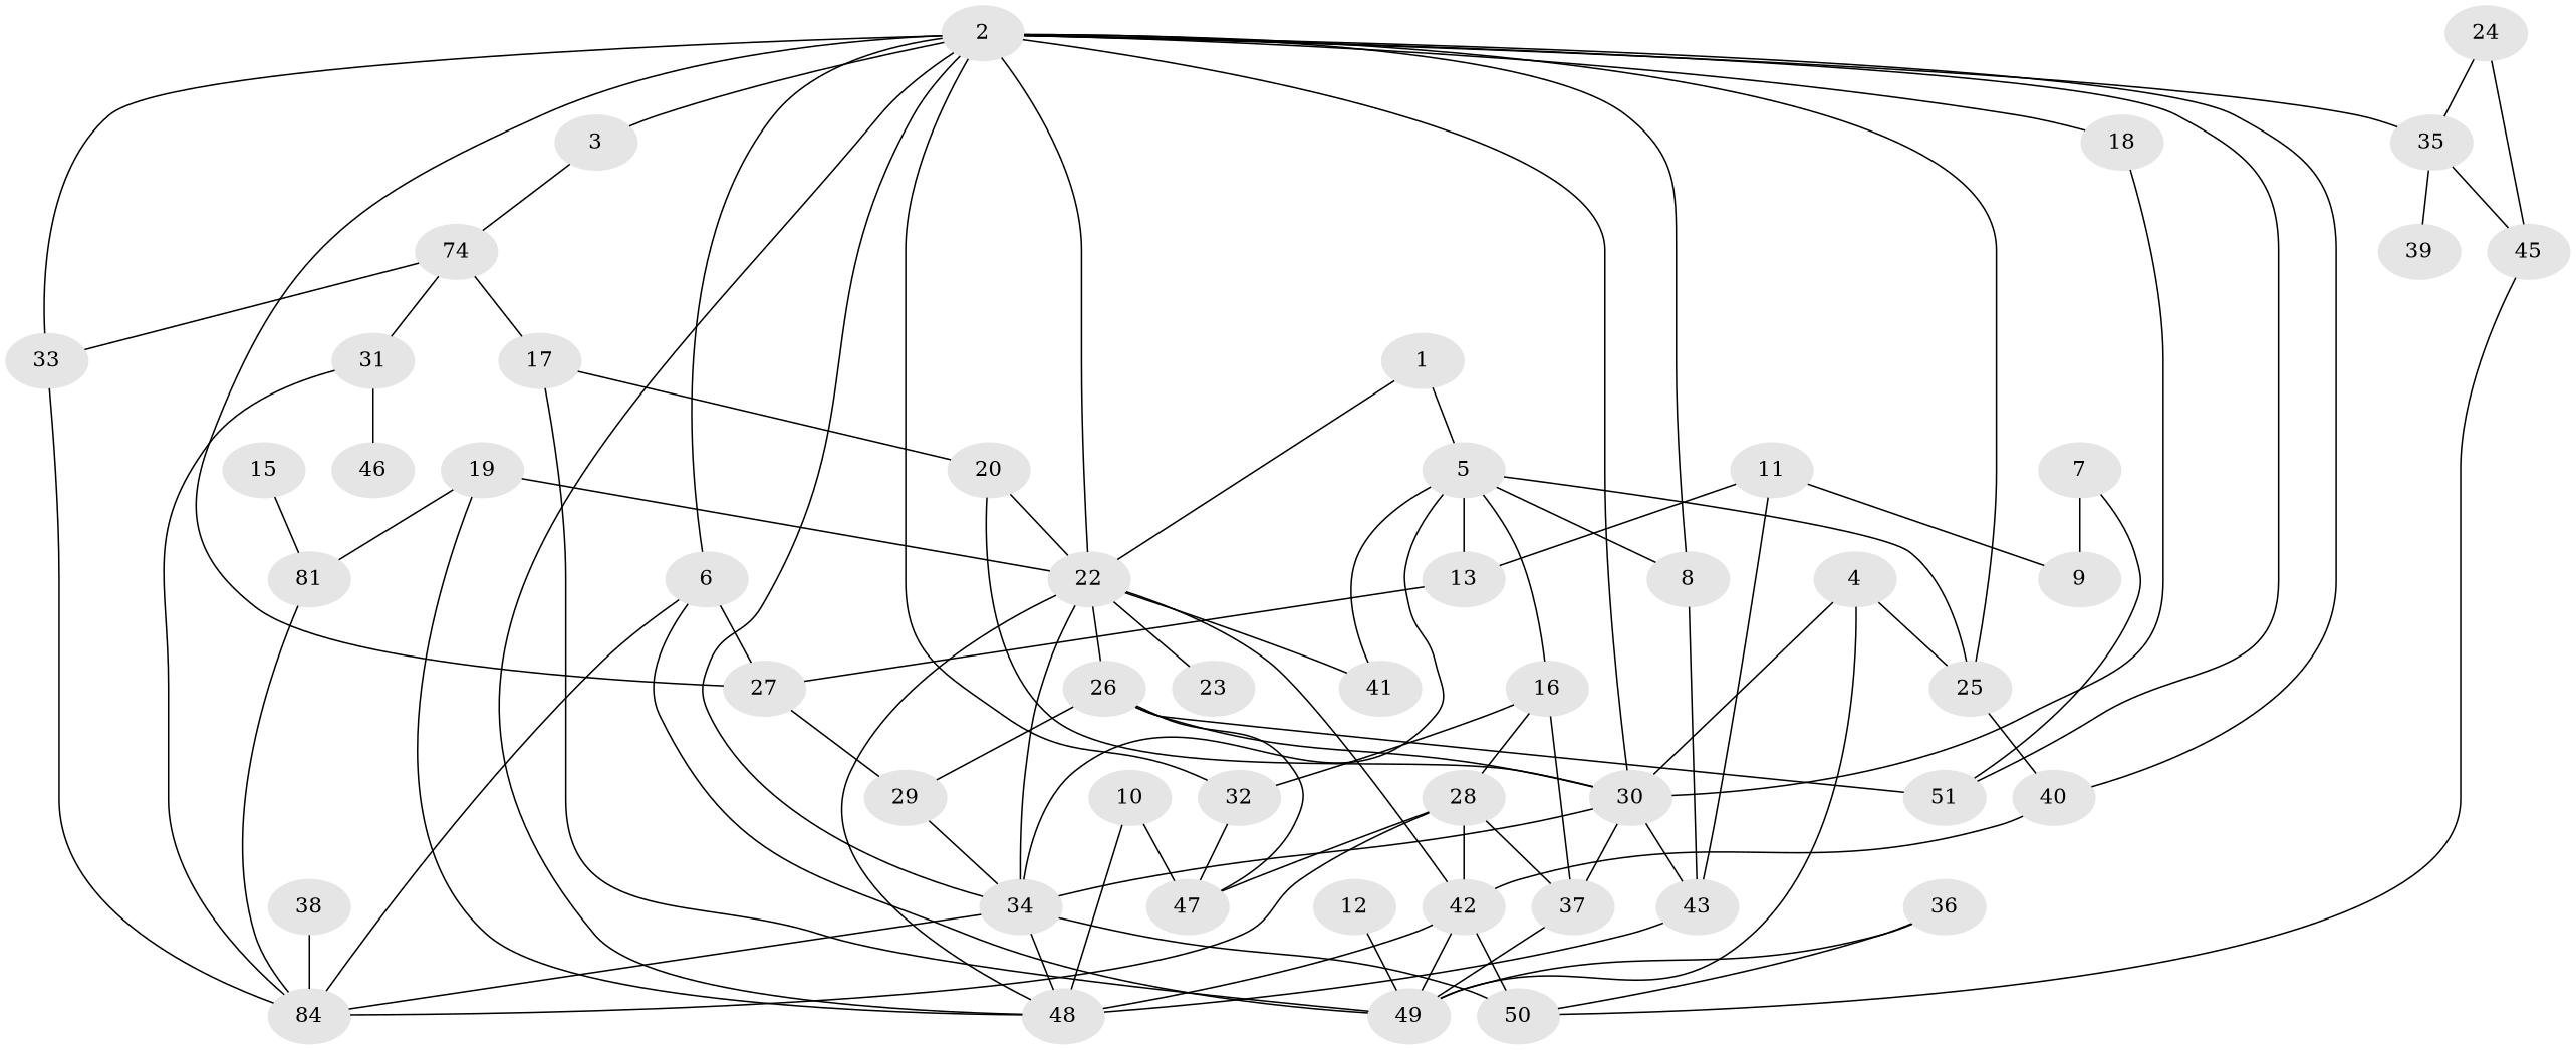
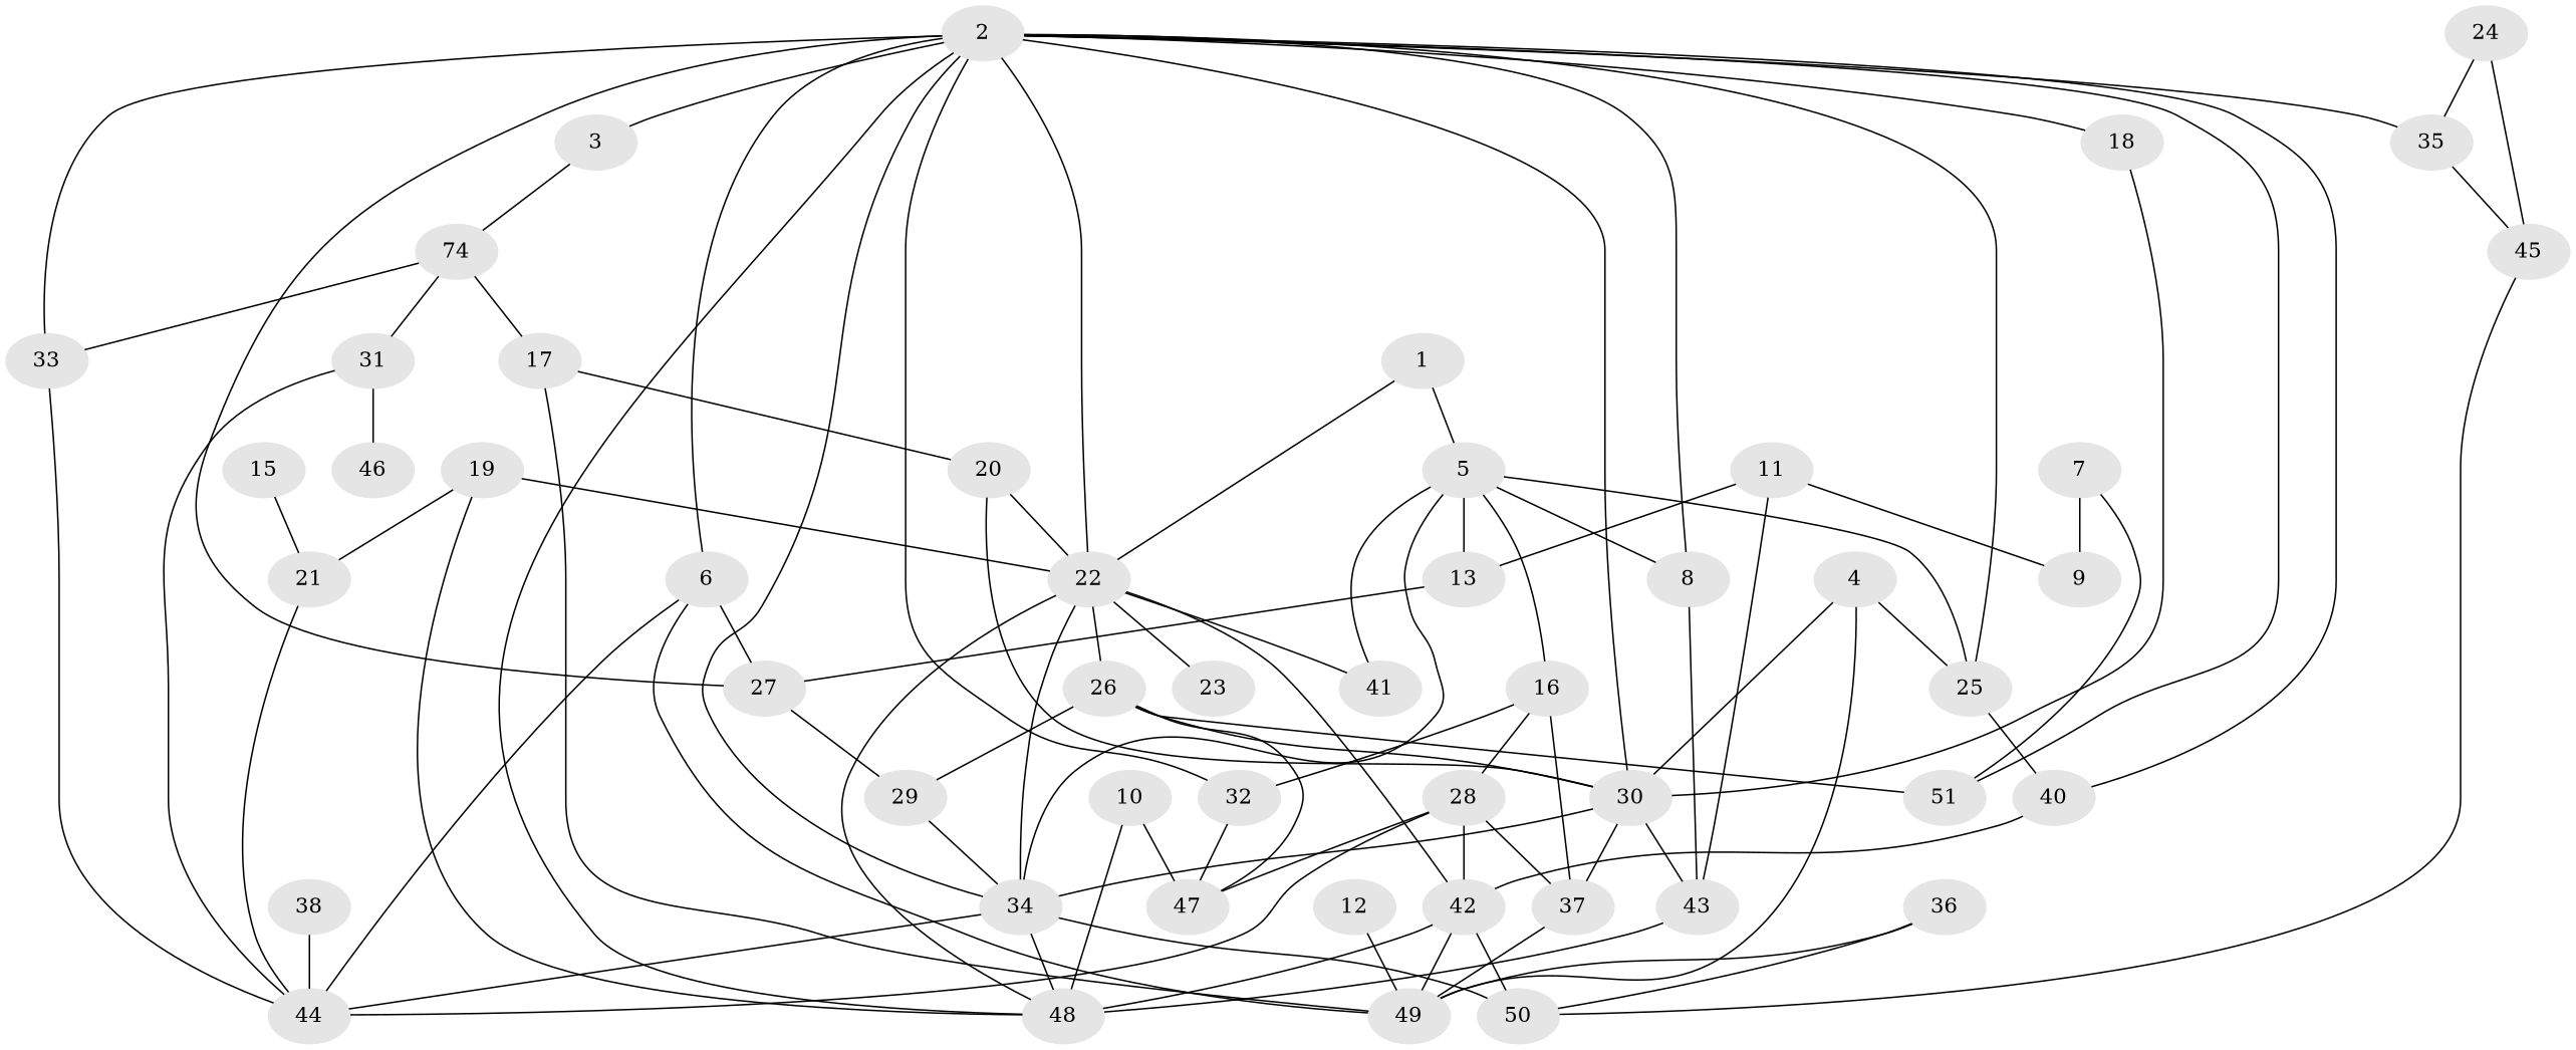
  graph {
    node [color=gray90 style=filled]
    edge [weight=1.0]
    1
    5
    22
    8
    25
    34
    13
    16
    41
    48
    23
    26
    42
    2
    3
    6
    18
    27
    30
    32
    33
    35
    40
    51
    n25 [label=74]
    49
-   44 [label=84]
+   44
    43
    29
    37
    47
    50
    45
-   39
    17
    31
    4
    28
    7
    9
    10
    11
    12
    20
    46
    15
-   21 [label=81]
+   21
    19
    24
    36
    38
    1 -- 5
    1 -- 22
    5 -- 8
    5 -- 25
    5 -- 34
    5 -- 13
    5 -- 16
    5 -- 41
    22 -- 34
    22 -- 41
    22 -- 48
    22 -- 23
    22 -- 26
    22 -- 42
    8 -- 43
    25 -- 40
    34 -- 48
    34 -- 44
    34 -- 50 [weight=2.0]
    13 -- 27
    16 -- 32
    16 -- 37
    16 -- 28
    26 -- 30
    26 -- 51 [weight=2.0]
    26 -- 29
    26 -- 47
    42 -- 48 [weight=2.0]
    42 -- 49
    42 -- 50
    2 -- 22
    2 -- 8
    2 -- 25
    2 -- 34
    2 -- 48
    2 -- 3 [weight=2.0]
    2 -- 6
    2 -- 18
    2 -- 27
    2 -- 30
    2 -- 32
    2 -- 33
    2 -- 35
    2 -- 40
    2 -- 51
    3 -- n25
    6 -- 27
    6 -- 49
    6 -- 44
    18 -- 30
    27 -- 29
    30 -- 34
    30 -- 43
    30 -- 37
    32 -- 47
    33 -- 44
    35 -- 45
-   35 -- 39
    40 -- 42
    n25 -- 33
    n25 -- 17
    n25 -- 31
    43 -- 48
    29 -- 34
    37 -- 49
    45 -- 50
    17 -- 49
    17 -- 20
    31 -- 44
    31 -- 46
    4 -- 25
    4 -- 30
    4 -- 49
    28 -- 42
    28 -- 44
    28 -- 37
    28 -- 47
    7 -- 51
    7 -- 9
    10 -- 48
    10 -- 47
    11 -- 13
    11 -- 43
    11 -- 9
    12 -- 49
    20 -- 22
    20 -- 30
    15 -- 21
    21 -- 44
    19 -- 22
    19 -- 48
    19 -- 21
    24 -- 35
    24 -- 45
    36 -- 49
    36 -- 50
    38 -- 44
  }
